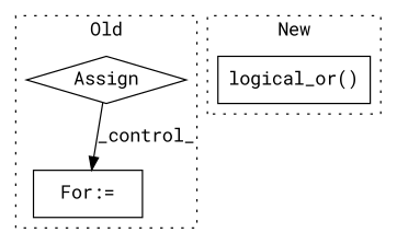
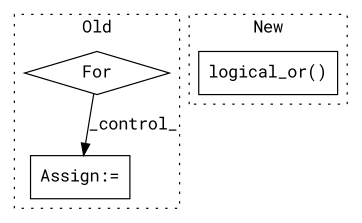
  digraph {
    fontname="Roboto Mono"
    node [shape=box fontname="Roboto Mono"]
-   n1 [a=107 l="4,26" label=Assign s="1799,1834" shape=diamond]
-   n2 [a=68 l=3 label="For:=" s=1868]
+   n1 [a=107 l="4,26" label=For s="1799,1834" shape=diamond]
+   n2 [a=68 l=3 label="Assign:=" s=1868]
    n3 [a=75 l="46,26" label="logical_or()" s="1878,1977"]
    subgraph cluster_1 {
      label=Old
      style=dotted
      n1
      n2
    }
    subgraph cluster_2 {
      label=New
      style=dotted
      n3
    }
    n1 -> n2 [label=_control_ fontname="Roboto Mono"]
  }
